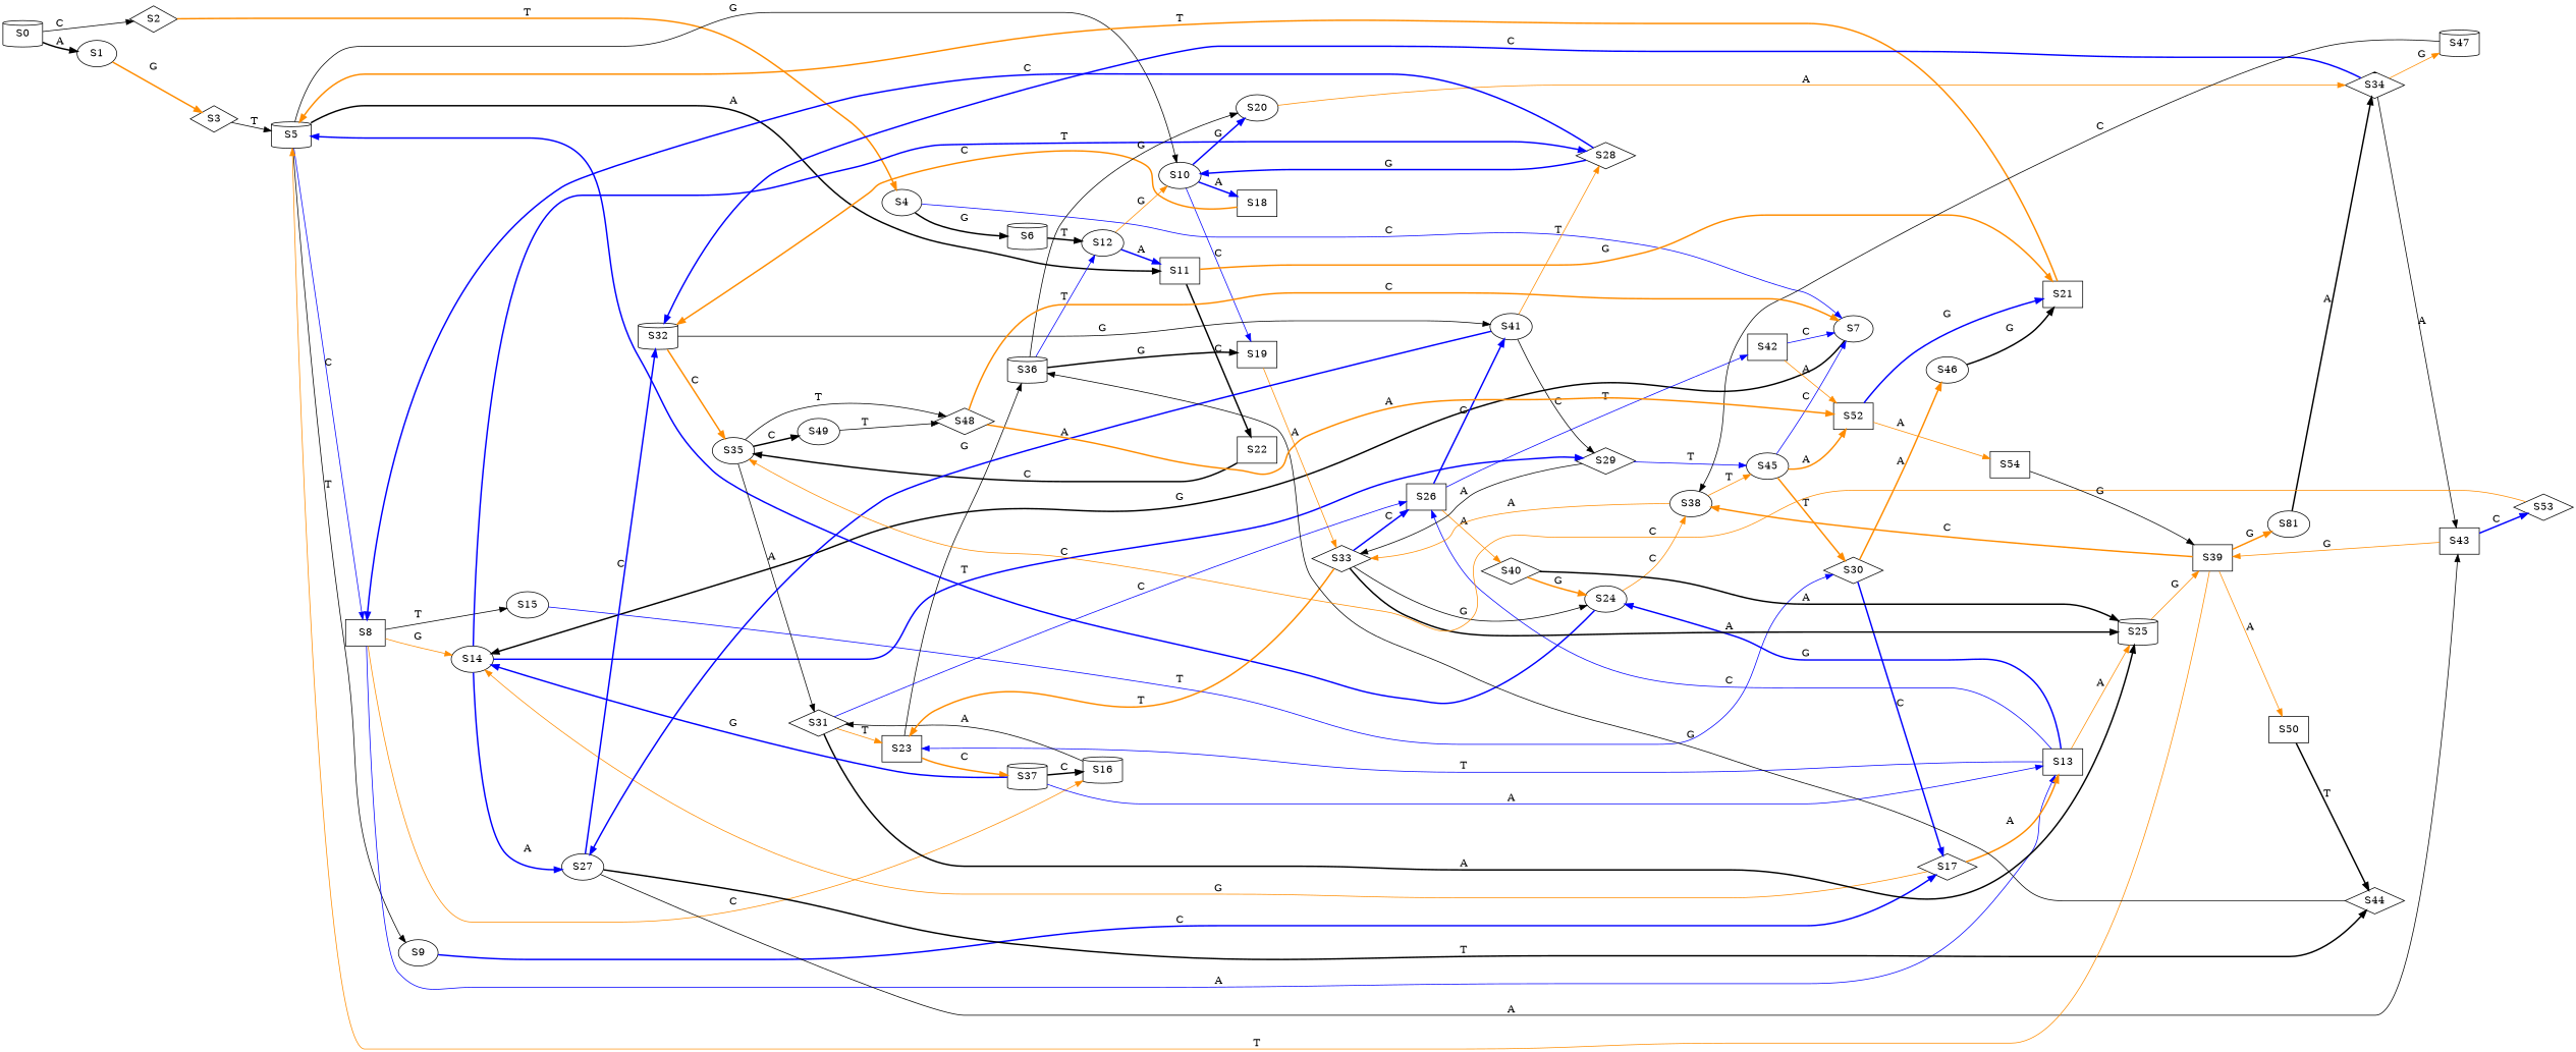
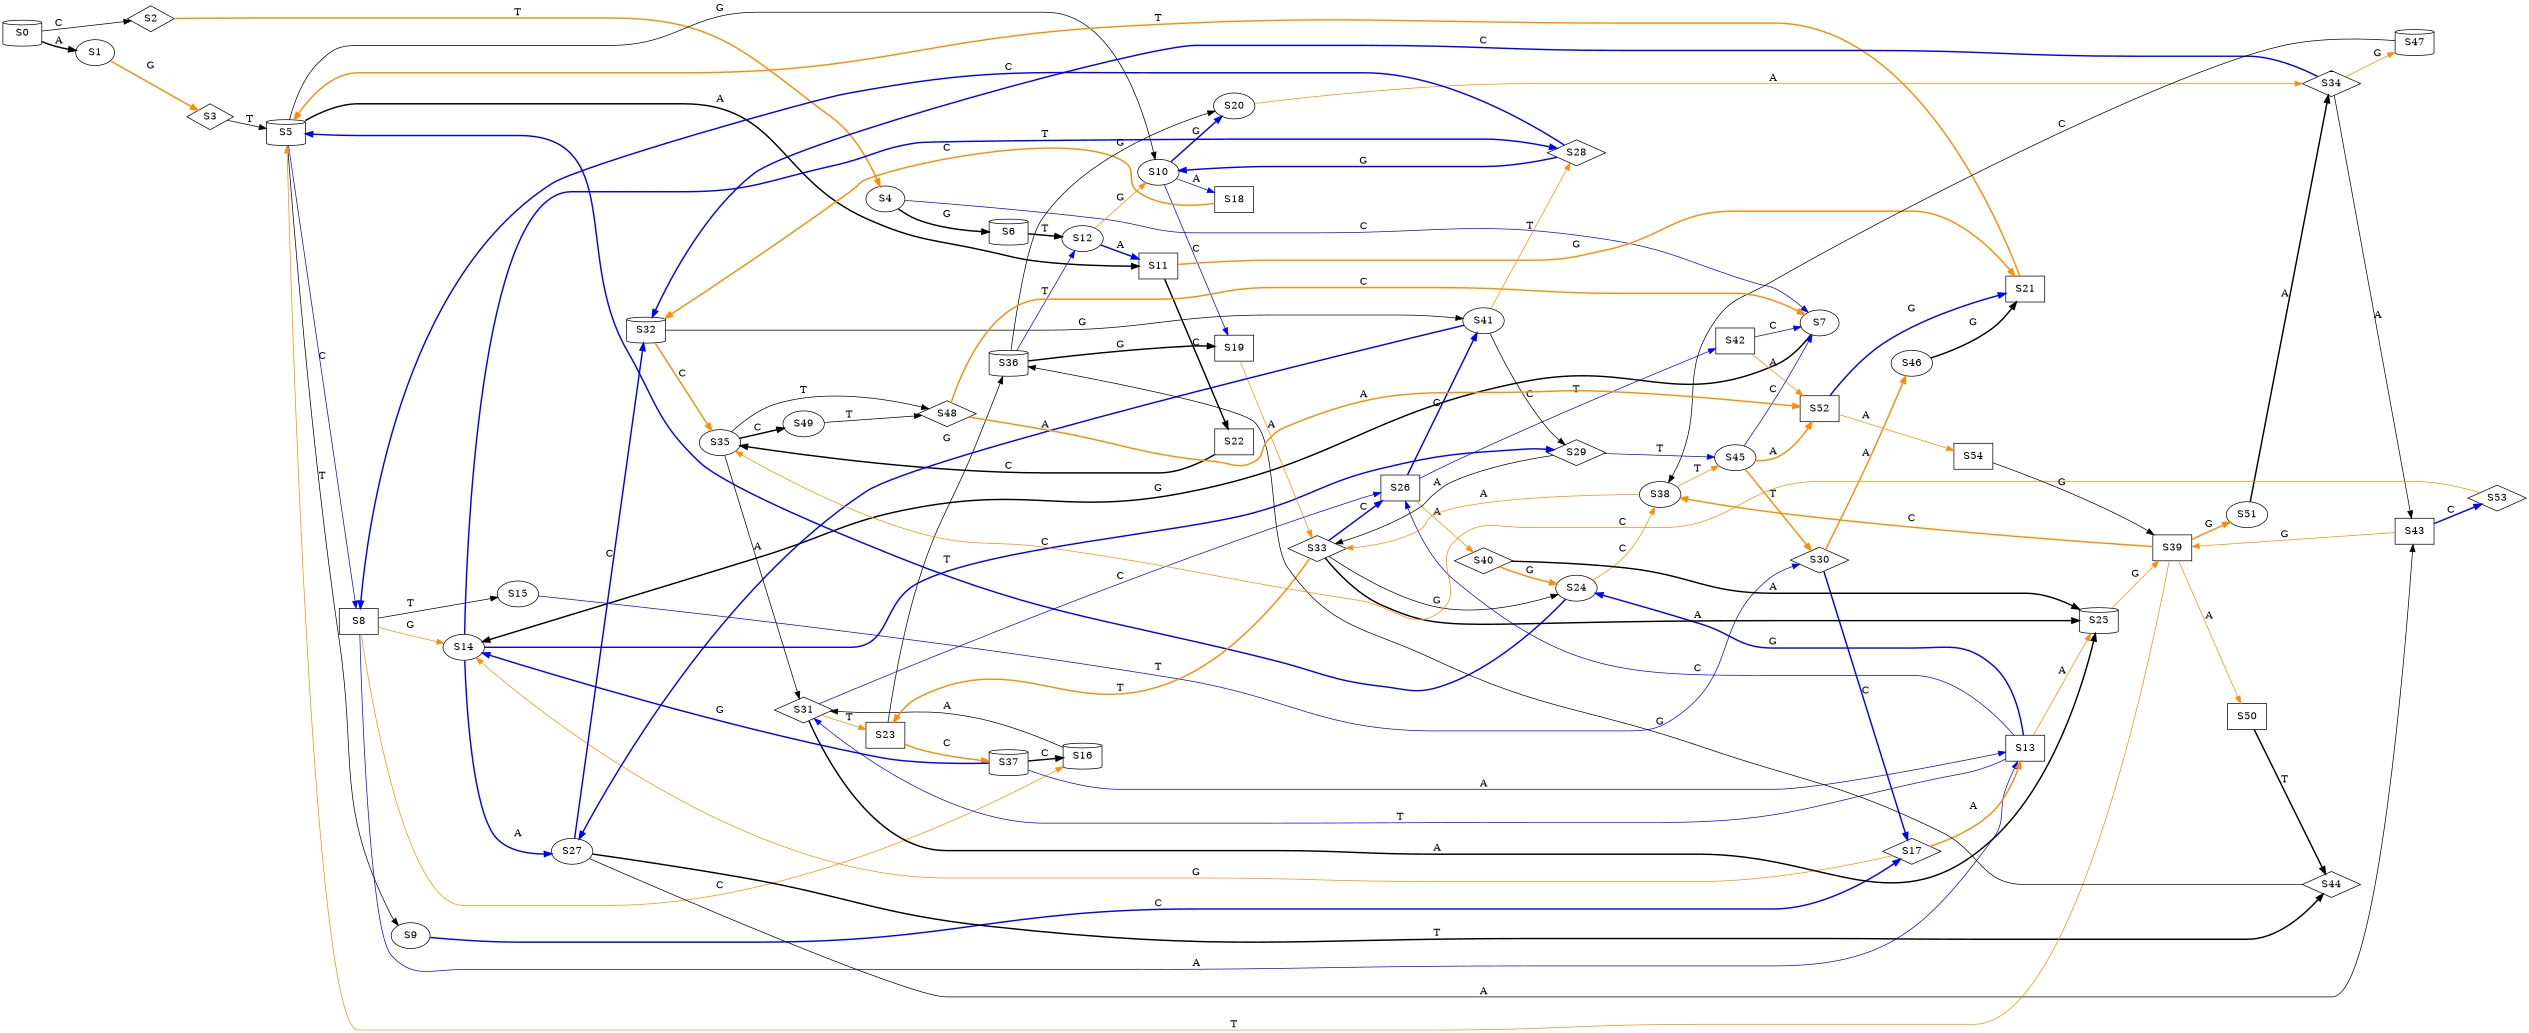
  strict digraph {
    rankdir=LR
    node [shape=ellipse]
    edge [color=darkorange style=solid]
    S0 [shape=cylinder]
    S1
    S2 [shape=diamond]
    S3 [shape=diamond]
    S4
    S5 [shape=cylinder]
    S6 [shape=cylinder]
    S7
    S8 [shape=box]
    S9
    S10
    S11 [shape=box]
    S12
    S14
    S13 [shape=box]
    S15
    S16 [shape=cylinder]
    S17 [shape=diamond]
    S18 [shape=box]
    S19 [shape=box]
    S20
    S21 [shape=box]
    S22 [shape=box]
    S23 [shape=box]
    S24
    S25 [shape=cylinder]
    S26 [shape=box]
    S27
    S28 [shape=diamond]
    S29 [shape=diamond]
    S30 [shape=diamond]
    S31 [shape=diamond]
    S32 [shape=cylinder]
    S33 [shape=diamond]
    S34 [shape=diamond]
    S35
    S36 [shape=cylinder]
    S37 [shape=cylinder]
    S38
    S39 [shape=box]
    S40 [shape=diamond]
    S41
    S42 [shape=box]
    S43 [shape=box]
    S44 [shape=diamond]
    S45
    S46
    S47 [shape=cylinder]
    S48 [shape=diamond]
    S49
    S50 [shape=box]
-   S51 [label=S81]
+   S51
    S52 [shape=box]
    S53 [shape=diamond]
    S54 [shape=box]
    S0 -> S1 [color=black label=A style=bold]
    S0 -> S2 [color=black label=C]
    S1 -> S3 [label=G style=bold]
    S2 -> S4 [label=T style=bold]
    S3 -> S5 [color=black label=T]
    S4 -> S6 [color=black label=G style=bold]
    S4 -> S7 [color=blue label=C]
    S5 -> S8 [color=blue label=C]
    S5 -> S9 [color=black label=T]
    S5 -> S10 [color=black label=G]
    S5 -> S11 [color=black label=A style=bold]
    S6 -> S12 [color=black label=T style=bold]
    S7 -> S14 [color=black label=G style=bold]
    S8 -> S14 [label=G]
    S8 -> S13 [color=blue label=A]
    S8 -> S15 [color=black label=T]
    S8 -> S16 [label=C]
    S9 -> S17 [color=blue label=C style=bold]
-   S10 -> S18 [color=blue label=A style=bold]
+   S10 -> S18 [color=blue label=A]
    S10 -> S19 [color=blue label=C]
    S10 -> S20 [color=blue label=G style=bold]
    S11 -> S21 [label=G style=bold]
    S11 -> S22 [color=black label=C style=bold]
    S12 -> S10 [label=G]
    S12 -> S11 [color=blue label=A style=bold]
    S14 -> S27 [color=blue label=A style=bold]
    S14 -> S28 [color=blue label=T style=bold]
    S14 -> S29 [color=blue label=C style=bold]
-   S13 -> S23 [color=blue label=T]
+   S13 -> S31 [color=blue label=T]
    S13 -> S24 [color=blue label=G style=bold]
    S13 -> S25 [label=A]
    S13 -> S26 [color=blue label=C]
    S15 -> S30 [color=blue label=T]
    S16 -> S31 [color=black label=A]
    S17 -> S14 [label=G]
    S17 -> S13 [label=A style=bold]
    S18 -> S32 [label=C style=bold]
    S19 -> S33 [label=A]
    S20 -> S34 [label=A]
    S21 -> S5 [label=T style=bold]
    S22 -> S35 [color=black label=C style=bold]
    S23 -> S36 [color=black label=G]
    S23 -> S37 [label=C style=bold]
    S24 -> S5 [color=blue label=T style=bold]
    S24 -> S38 [label=C]
    S25 -> S39 [label=G]
    S26 -> S40 [label=A]
    S26 -> S41 [color=blue label=G style=bold]
    S26 -> S42 [color=blue label=T]
    S27 -> S32 [color=blue label=C style=bold]
    S27 -> S43 [color=black label=A]
    S27 -> S44 [color=black label=T style=bold]
    S28 -> S8 [color=blue label=C style=bold]
    S28 -> S10 [color=blue label=G style=bold]
    S29 -> S33 [color=black label=A]
    S29 -> S45 [color=blue label=T]
    S30 -> S17 [color=blue label=C style=bold]
    S30 -> S46 [label=A style=bold]
    S31 -> S23 [label=T]
    S31 -> S25 [color=black label=A style=bold]
    S31 -> S26 [color=blue label=C]
    S32 -> S35 [label=C style=bold]
    S32 -> S41 [color=black label=G]
    S33 -> S23 [label=T style=bold]
    S33 -> S24 [color=black label=G]
    S33 -> S25 [color=black label=A style=bold]
    S33 -> S26 [color=blue label=C style=bold]
    S34 -> S32 [color=blue label=C style=bold]
    S34 -> S43 [color=black label=A]
    S34 -> S47 [label=G]
    S35 -> S31 [color=black label=A]
    S35 -> S48 [color=black label=T]
    S35 -> S49 [color=black label=C style=bold]
    S36 -> S12 [color=blue label=T]
    S36 -> S19 [color=black label=G style=bold]
    S36 -> S20 [color=black label=G]
    S37 -> S14 [color=blue label=G style=bold]
    S37 -> S13 [color=blue label=A]
    S37 -> S16 [color=black label=C style=bold]
    S38 -> S33 [label=A]
    S38 -> S45 [label=T]
    S39 -> S5 [label=T]
    S39 -> S38 [label=C style=bold]
    S39 -> S50 [label=A]
    S39 -> S51 [label=G style=bold]
    S40 -> S24 [label=G style=bold]
    S40 -> S25 [color=black label=A style=bold]
    S41 -> S27 [color=blue label=A style=bold]
    S41 -> S28 [label=T]
    S41 -> S29 [color=black label=C]
    S42 -> S7 [color=blue label=C]
    S42 -> S52 [label=A]
    S43 -> S39 [label=G]
    S43 -> S53 [color=blue label=C style=bold]
    S44 -> S36 [color=black label=G]
    S45 -> S7 [color=blue label=C]
    S45 -> S30 [label=T style=bold]
    S45 -> S52 [label=A style=bold]
    S46 -> S21 [color=black label=G style=bold]
    S47 -> S38 [color=black label=C]
    S48 -> S7 [label=C style=bold]
    S48 -> S52 [label=A style=bold]
    S49 -> S48 [color=black label=T]
    S50 -> S44 [color=black label=T style=bold]
    S51 -> S34 [color=black label=A style=bold]
    S52 -> S21 [color=blue label=G style=bold]
    S52 -> S54 [label=A]
    S53 -> S35 [label=C]
    S54 -> S39 [color=black label=G]
  }
